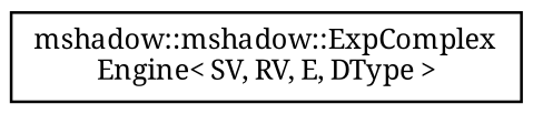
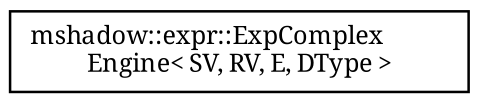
  digraph {
    rankdir=LR
    fontname="Noto Serif"
-   n1 [color=black fillcolor=white fontname="Noto Serif" fontsize=10 height=0.2 label="mshadow::mshadow::ExpComplex\lEngine\< SV, RV, E, DType \>" shape=record style=filled width=0.4]
+   n1 [color=black fillcolor=white fontname="Noto Serif" fontsize=10 height=0.2 label="mshadow::expr::ExpComplex\lEngine\< SV, RV, E, DType \>" shape=record style=filled width=0.4]
  }
